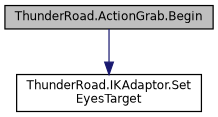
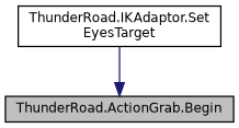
  digraph {
    rankdir=TB
    node [color=black fontname=Helvetica fontsize=10 shape=record style=filled]
    n1 [fillcolor=grey75 fontcolor=black height=0.2 label="ThunderRoad.ActionGrab.Begin" width=0.4]
    n2 [fillcolor=white height=0.2 label="ThunderRoad.IKAdaptor.Set\lEyesTarget" width=0.4]
-   n1 -> n2 [color=midnightblue fontname=Helvetica fontsize=10 labelfontname=Helvetica labelfontsize=10 style=solid]
+   n2 -> n1 [color=midnightblue fontname=Helvetica fontsize=10 labelfontname=Helvetica labelfontsize=10 style=solid]
  }
